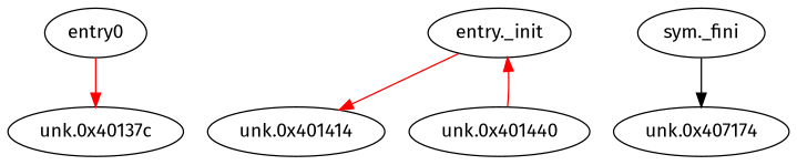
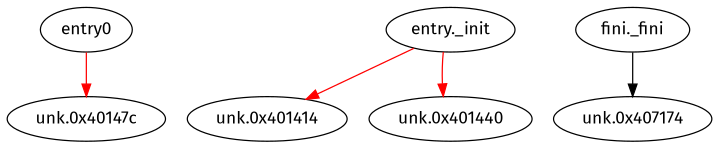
  digraph {
    fontname="Fira Sans"
    node [fontname="Fira Sans"]
    edge [color=red fontname="Fira Sans"]
    n1 [label=entry0]
-   n2 [label="unk.0x40137c"]
+   n2 [label="unk.0x40147c"]
    n3 [label="entry._init"]
    n4 [label="unk.0x401414"]
    n5 [label="unk.0x401440"]
-   n6 [label="sym._fini"]
+   n6 [label="fini._fini"]
    n7 [label="unk.0x407174"]
    n1 -> n2
    n3 -> n4
-   n5 -> n3
+   n3 -> n5
    n6 -> n7 [color=black]
  }
